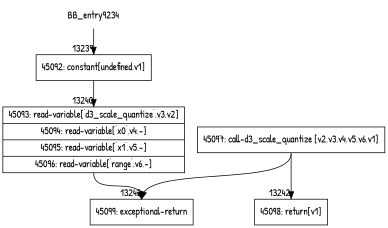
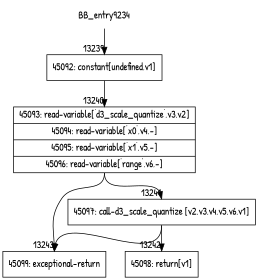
  digraph {
    fontname="Patrick Hand"
    rankdir=TD
    node [fontname="Patrick Hand" shape=record]
    edge [fontname="Patrick Hand" headport=n tailport=s]
    n1 [label=BB_entry9234 shape=none]
    n2 [label="{45092: constant[undefined,v1]}"]
    n3 [label="{45093: read-variable['d3_scale_quantize',v3,v2]|45094: read-variable['x0',v4,-]|45095: read-variable['x1',v5,-]|45096: read-variable['range',v6,-]}"]
    n4 [label="{45097: call-d3_scale_quantize [v2,v3,v4,v5,v6,v1]}"]
    n5 [label="{45099: exceptional-return}"]
    n6 [label="{45098: return[v1]}"]
    n1 -> n2 [headlabel="    13239"]
    n2 -> n3 [headlabel="      13240"]
+   n3 -> n4 [headlabel="      13241"]
    n3 -> n5 [color=black headlabel="      13243"]
    n4 -> n5 [color=black]
    n4 -> n6 [headlabel="      13242"]
  }
